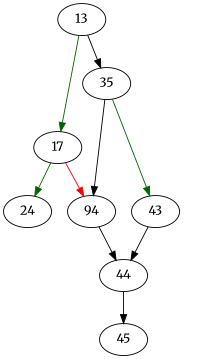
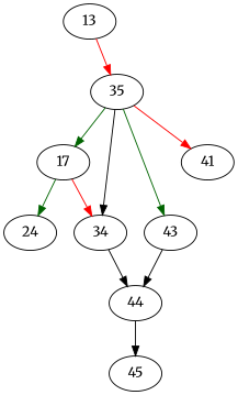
  strict digraph {
    fontname=Merriweather
    node [fontname=Merriweather]
    edge [fontname=Merriweather]
    n1 [label=17]
    13
    35
    24
-   34 [label=94]
+   34
    43
+   41
    44
    45
    n1 -> 24 [color=darkgreen cond=true]
    n1 -> 34 [color=red cond=false]
-   13 -> n1 [color=darkgreen cond=true]
-   13 -> 35 [color=black cond=false]
+   35 -> n1 [color=darkgreen cond=true]
+   13 -> 35 [color=red cond=false]
    35 -> 34
    35 -> 43 [color=darkgreen cond=true]
+   35 -> 41 [color=red cond=false]
    34 -> 44
    43 -> 44
    44 -> 45
  }
